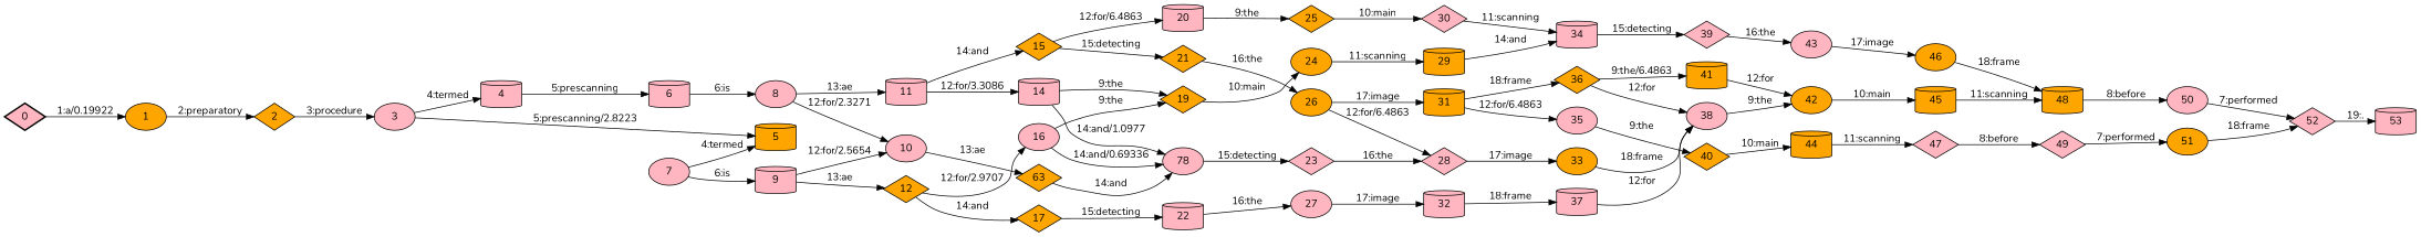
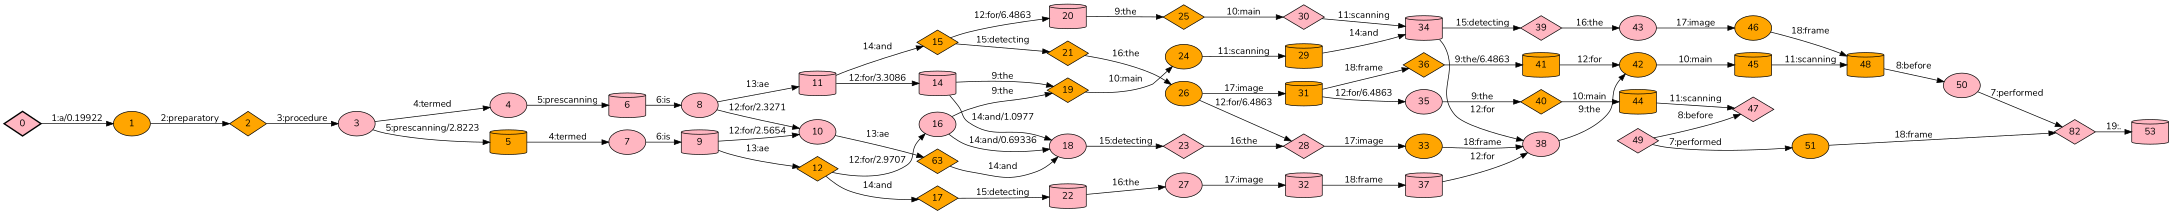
  digraph {
    fontname=Nunito
    nodesep=0.25
    rankdir=LR
    ranksep=0.4
    node [fillcolor=lightpink fontname=Nunito fontsize=14 shape=ellipse style="solid,filled"]
    edge [fontname=Nunito fontsize=14]
    n1 [label=0 shape=diamond style="bold,filled"]
    n2 [fillcolor=orange label=1]
    n3 [fillcolor=orange label=2 shape=diamond]
    n4 [label=3]
-   n5 [label=4 shape=cylinder]
+   n5 [label=4]
    n6 [fillcolor=orange label=5 shape=cylinder]
    n7 [label=6 shape=cylinder]
    n8 [label=7]
    n9 [label=8]
    n10 [label=9 shape=cylinder]
    n11 [label=10]
    n12 [label=11 shape=cylinder]
    n13 [fillcolor=orange label=12 shape=diamond]
    n14 [fillcolor=orange label=63 shape=diamond]
    n15 [label=14 shape=cylinder]
    n16 [fillcolor=orange label=15 shape=diamond]
    n17 [label=16]
    n18 [fillcolor=orange label=17 shape=diamond]
-   n19 [label=78]
+   n19 [label=18]
    n20 [fillcolor=orange label=19 shape=diamond]
    n21 [label=20 shape=cylinder]
    n22 [fillcolor=orange label=21 shape=diamond]
    n23 [label=22 shape=cylinder]
    n24 [label=23 shape=diamond]
    n25 [fillcolor=orange label=24]
    n26 [fillcolor=orange label=25 shape=diamond]
    n27 [fillcolor=orange label=26]
    n28 [label=27]
    n29 [label=28 shape=diamond]
    n30 [fillcolor=orange label=29 shape=cylinder]
    n31 [label=30 shape=diamond]
    n32 [fillcolor=orange label=31 shape=cylinder]
    n33 [label=32 shape=cylinder]
    n34 [fillcolor=orange label=33]
    n35 [label=34 shape=cylinder]
    n36 [label=35]
    n37 [fillcolor=orange label=36 shape=diamond]
    n38 [label=37 shape=cylinder]
    n39 [label=38]
    n40 [label=39 shape=diamond]
    n41 [fillcolor=orange label=40 shape=diamond]
    n42 [fillcolor=orange label=41 shape=cylinder]
    n43 [fillcolor=orange label=42]
    n44 [label=43]
    n45 [fillcolor=orange label=44 shape=cylinder]
    n46 [fillcolor=orange label=45 shape=cylinder]
    n47 [fillcolor=orange label=46]
    n48 [label=47 shape=diamond]
    n49 [fillcolor=orange label=48 shape=cylinder]
    n50 [label=49 shape=diamond]
    n51 [label=50]
    n52 [fillcolor=orange label=51]
-   n53 [label=52 shape=diamond]
+   n53 [label=82 shape=diamond]
    n54 [label=53 shape=cylinder]
    n1 -> n2 [label="1:a/0.19922"]
    n2 -> n3 [label="2:preparatory"]
    n3 -> n4 [label="3:procedure"]
    n4 -> n5 [label="4:termed"]
    n4 -> n6 [label="5:prescanning/2.8223"]
    n5 -> n7 [label="5:prescanning"]
-   n8 -> n6 [label="4:termed"]
+   n6 -> n8 [label="4:termed"]
    n7 -> n9 [label="6:is"]
    n8 -> n10 [label="6:is"]
    n9 -> n11 [label="12:for/2.3271"]
    n9 -> n12 [label="13:ae"]
    n10 -> n11 [label="12:for/2.5654"]
    n10 -> n13 [label="13:ae"]
    n11 -> n14 [label="13:ae"]
    n12 -> n15 [label="12:for/3.3086"]
    n12 -> n16 [label="14:and"]
    n13 -> n17 [label="12:for/2.9707"]
    n13 -> n18 [label="14:and"]
    n14 -> n19 [label="14:and"]
    n15 -> n19 [label="14:and/1.0977"]
    n15 -> n20 [label="9:the"]
    n16 -> n21 [label="12:for/6.4863"]
    n16 -> n22 [label="15:detecting"]
    n17 -> n19 [label="14:and/0.69336"]
    n17 -> n20 [label="9:the"]
    n18 -> n23 [label="15:detecting"]
    n19 -> n24 [label="15:detecting"]
    n20 -> n25 [label="10:main"]
    n21 -> n26 [label="9:the"]
    n22 -> n27 [label="16:the"]
    n23 -> n28 [label="16:the"]
    n24 -> n29 [label="16:the"]
    n25 -> n30 [label="11:scanning"]
    n26 -> n31 [label="10:main"]
    n27 -> n29 [label="12:for/6.4863"]
    n27 -> n32 [label="17:image"]
    n28 -> n33 [label="17:image"]
    n29 -> n34 [label="17:image"]
    n30 -> n35 [label="14:and"]
    n31 -> n35 [label="11:scanning"]
    n32 -> n36 [label="12:for/6.4863"]
    n32 -> n37 [label="18:frame"]
    n33 -> n38 [label="18:frame"]
    n34 -> n39 [label="18:frame"]
    n35 -> n40 [label="15:detecting"]
    n36 -> n41 [label="9:the"]
-   n37 -> n39 [label="12:for"]
+   n35 -> n39 [label="12:for"]
    n37 -> n42 [label="9:the/6.4863"]
    n38 -> n39 [label="12:for"]
    n39 -> n43 [label="9:the"]
    n40 -> n44 [label="16:the"]
    n41 -> n45 [label="10:main"]
    n42 -> n43 [label="12:for"]
    n43 -> n46 [label="10:main"]
    n44 -> n47 [label="17:image"]
    n45 -> n48 [label="11:scanning"]
    n46 -> n49 [label="11:scanning"]
    n47 -> n49 [label="18:frame"]
-   n48 -> n50 [label="8:before"]
+   n50 -> n48 [label="8:before"]
    n49 -> n51 [label="8:before"]
    n50 -> n52 [label="7:performed"]
    n51 -> n53 [label="7:performed"]
    n52 -> n53 [label="18:frame"]
    n53 -> n54 [label="19:."]
  }
